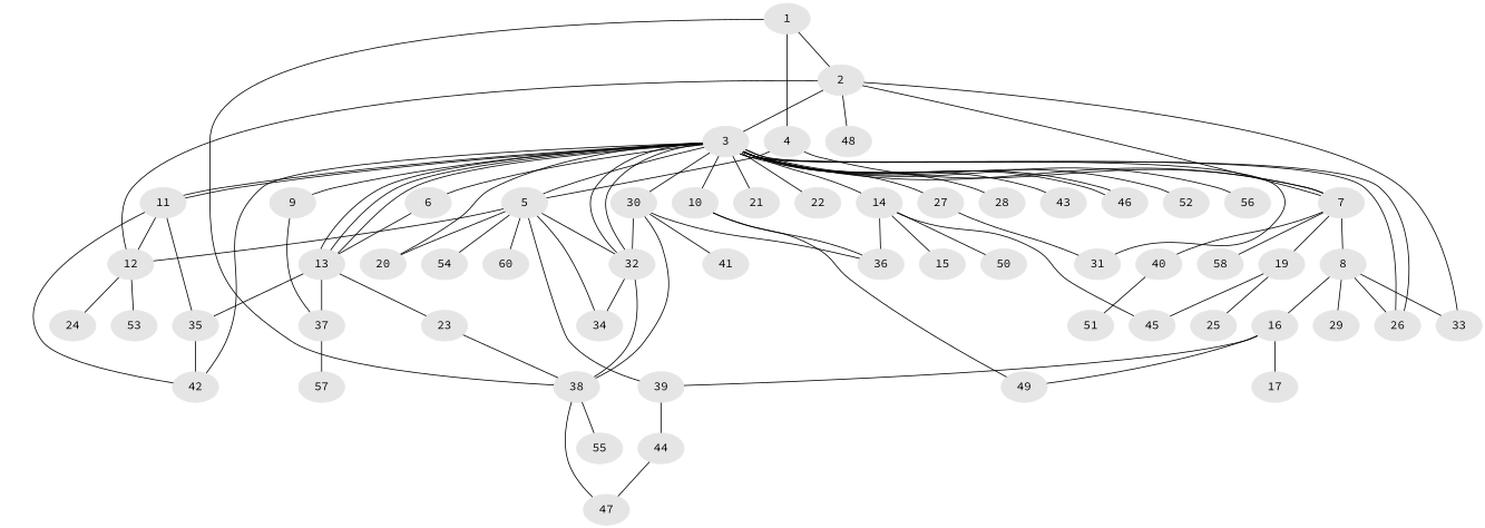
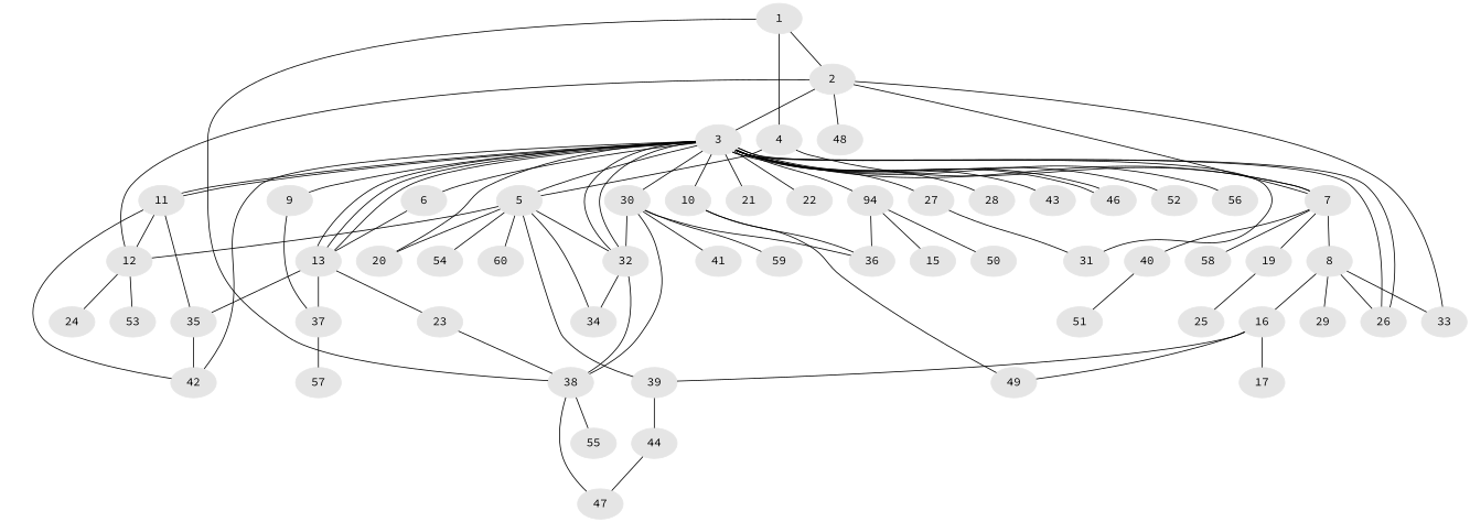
  graph {
    fontname="Source Code Pro"
    node [color=gray90 fontname="Source Code Pro" style=filled]
    edge [fontname="Source Code Pro"]
    1
    2
    4
    38
    3
    7
    12
    33
    48
    5
    47
    55
    6
    9
    10
    11
    13
-   14
+   14 [label=94]
    20
    21
    22
    26
    27
    28
    30
    31
    32
    42
    43
    46
    52
    56
    8
    19
    40
    58
    24
    53
    34
    39
    54
    60
    37
    36
    49
    35
    23
    15
-   45
    50
    41
+   59
    44
    16
    29
    25
    51
    17
    57
    1 -- 2
    1 -- 4
    1 -- 38
    2 -- 3
    2 -- 7
    2 -- 12
    2 -- 33
    2 -- 48
    4 -- 7
    4 -- 5
    38 -- 47
    38 -- 55
    3 -- 7
    3 -- 5
    3 -- 6
    3 -- 9
    3 -- 10
    3 -- 11
    3 -- 11
    3 -- 13
    3 -- 13
    3 -- 13
    3 -- 14
    3 -- 20
    3 -- 21
    3 -- 22
    3 -- 26
    3 -- 26
    3 -- 27
    3 -- 28
    3 -- 30
    3 -- 31
    3 -- 32
    3 -- 32
    3 -- 42
    3 -- 43
    3 -- 46
    3 -- 46
    3 -- 52
    3 -- 56
    7 -- 8
    7 -- 19
    7 -- 40
    7 -- 58
    12 -- 24
    12 -- 53
    5 -- 12
    5 -- 20
    5 -- 32
    5 -- 34
    5 -- 39
    5 -- 54
    5 -- 60
    6 -- 13
    9 -- 37
    10 -- 36
    10 -- 49
    11 -- 12
    11 -- 42
    11 -- 35
    13 -- 37
    13 -- 35
    13 -- 23
    14 -- 36
    14 -- 15
-   14 -- 45
    14 -- 50
    27 -- 31
    30 -- 38
    30 -- 32
    30 -- 36
    30 -- 41
+   30 -- 59
    32 -- 38
    32 -- 34
    8 -- 33
    8 -- 26
    8 -- 16
    8 -- 29
-   19 -- 45
    19 -- 25
    40 -- 51
    39 -- 44
    37 -- 57
    35 -- 42
    23 -- 38
    44 -- 47
    16 -- 39
    16 -- 49
    16 -- 17
  }
